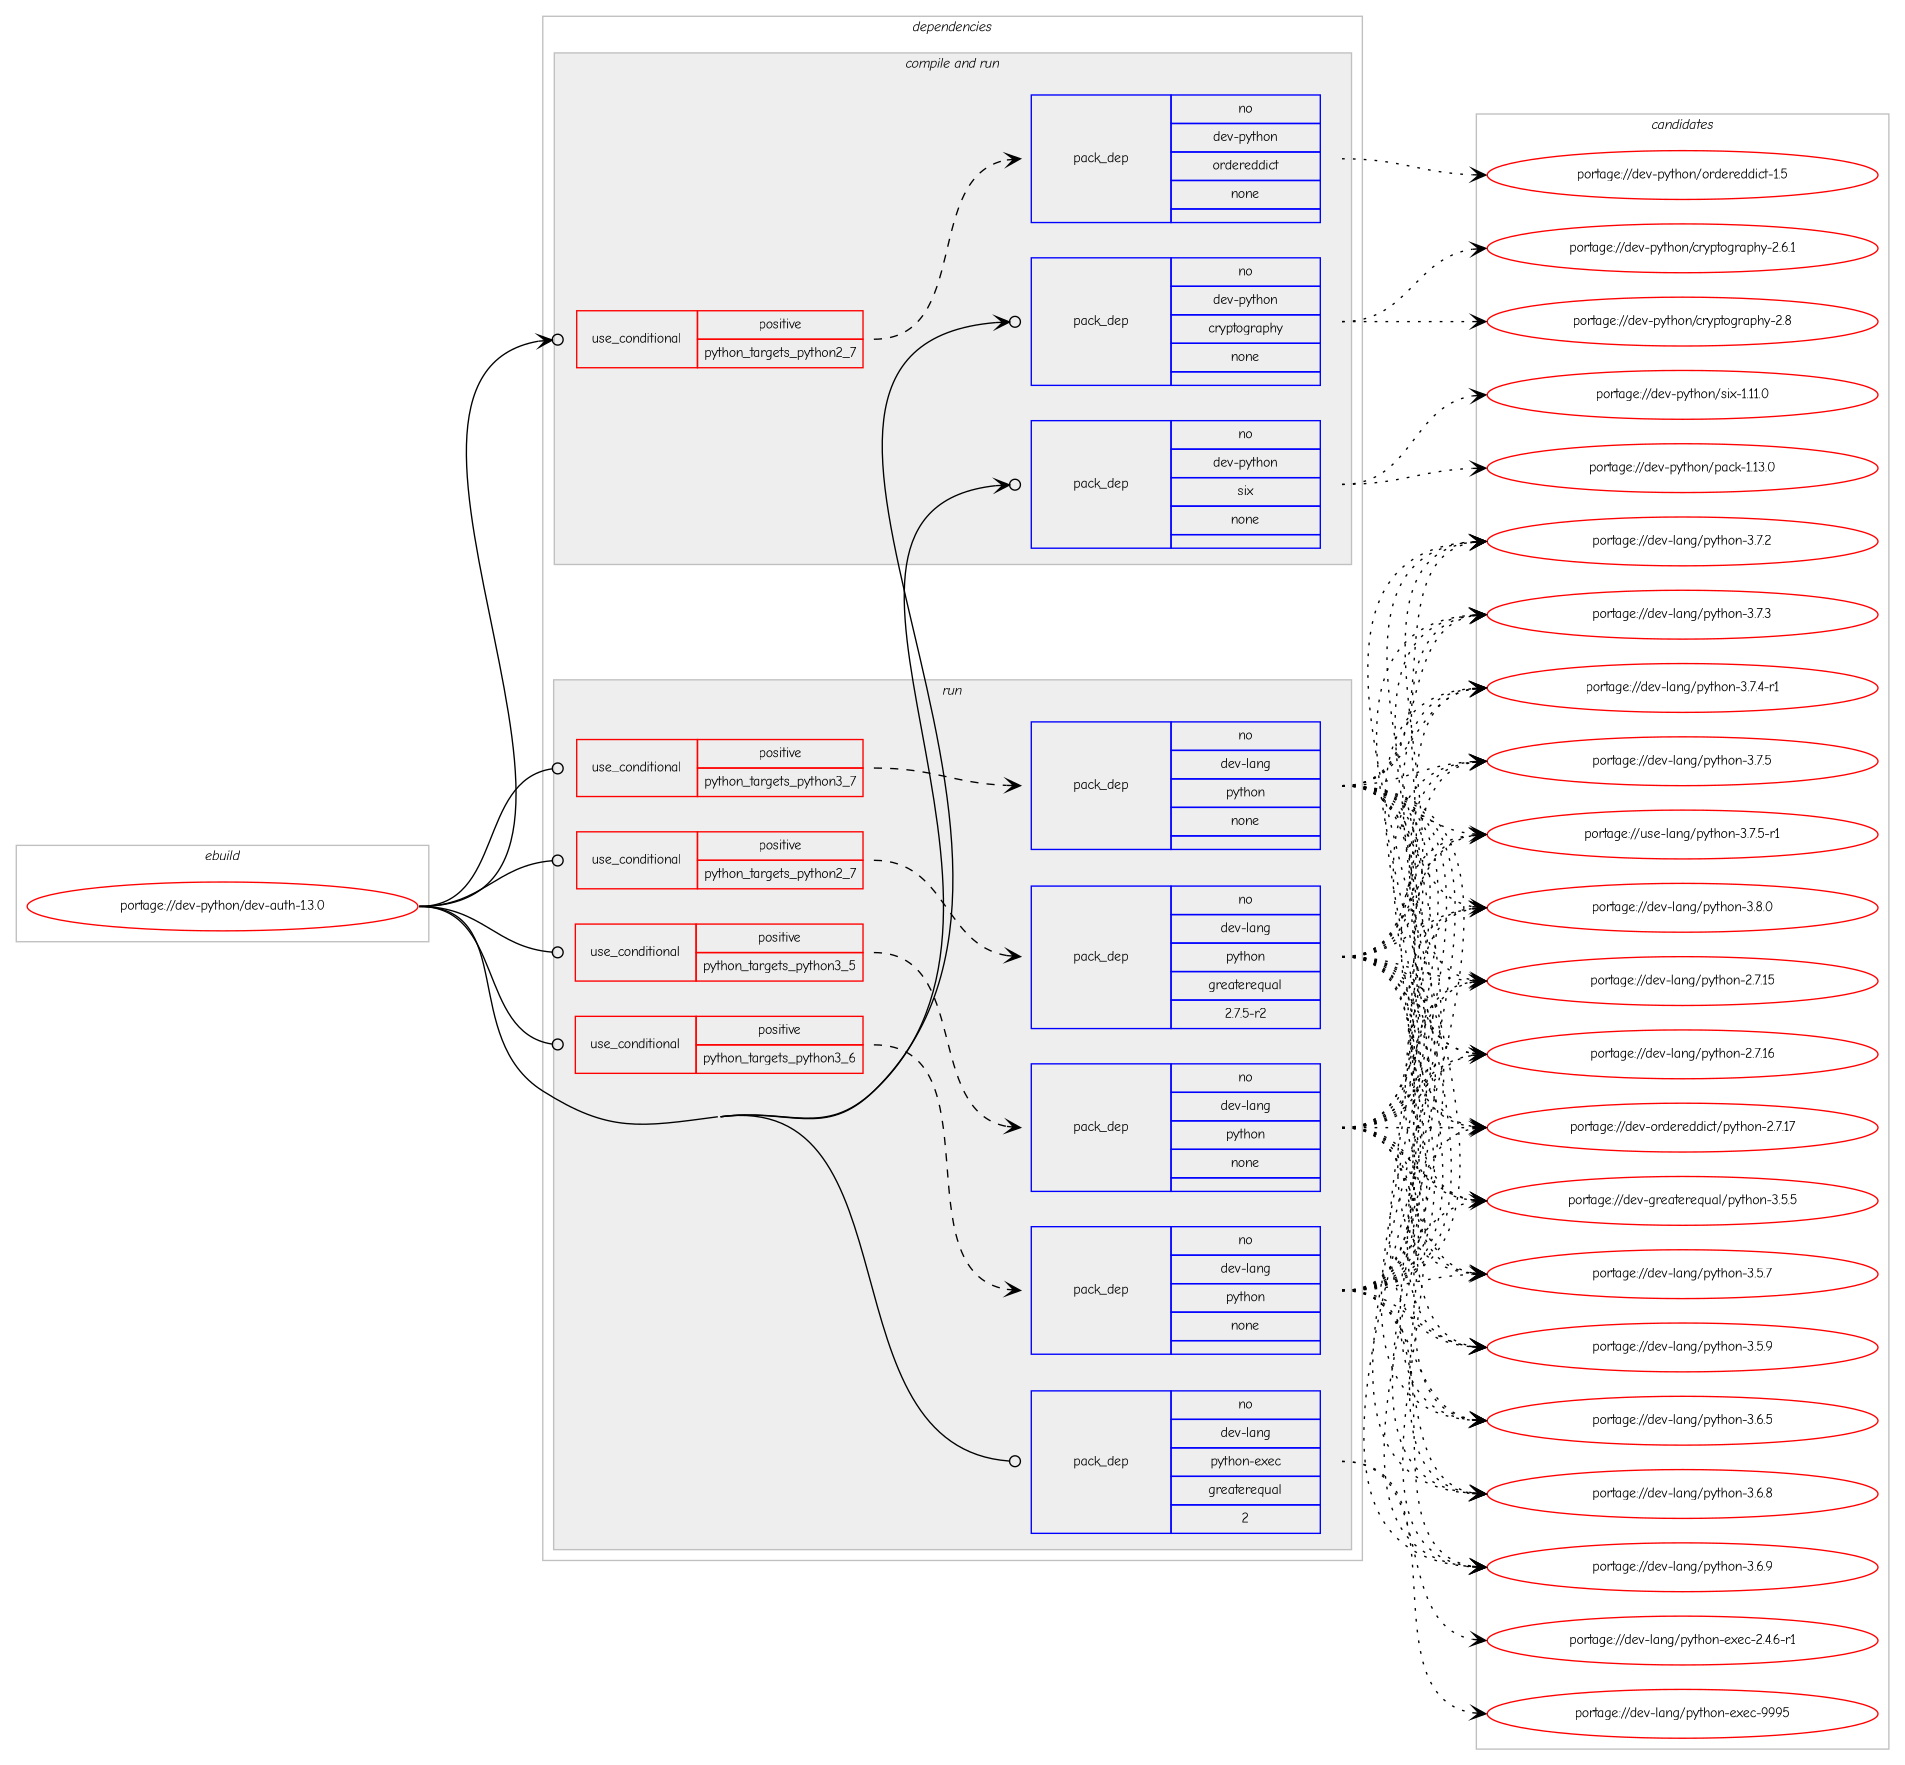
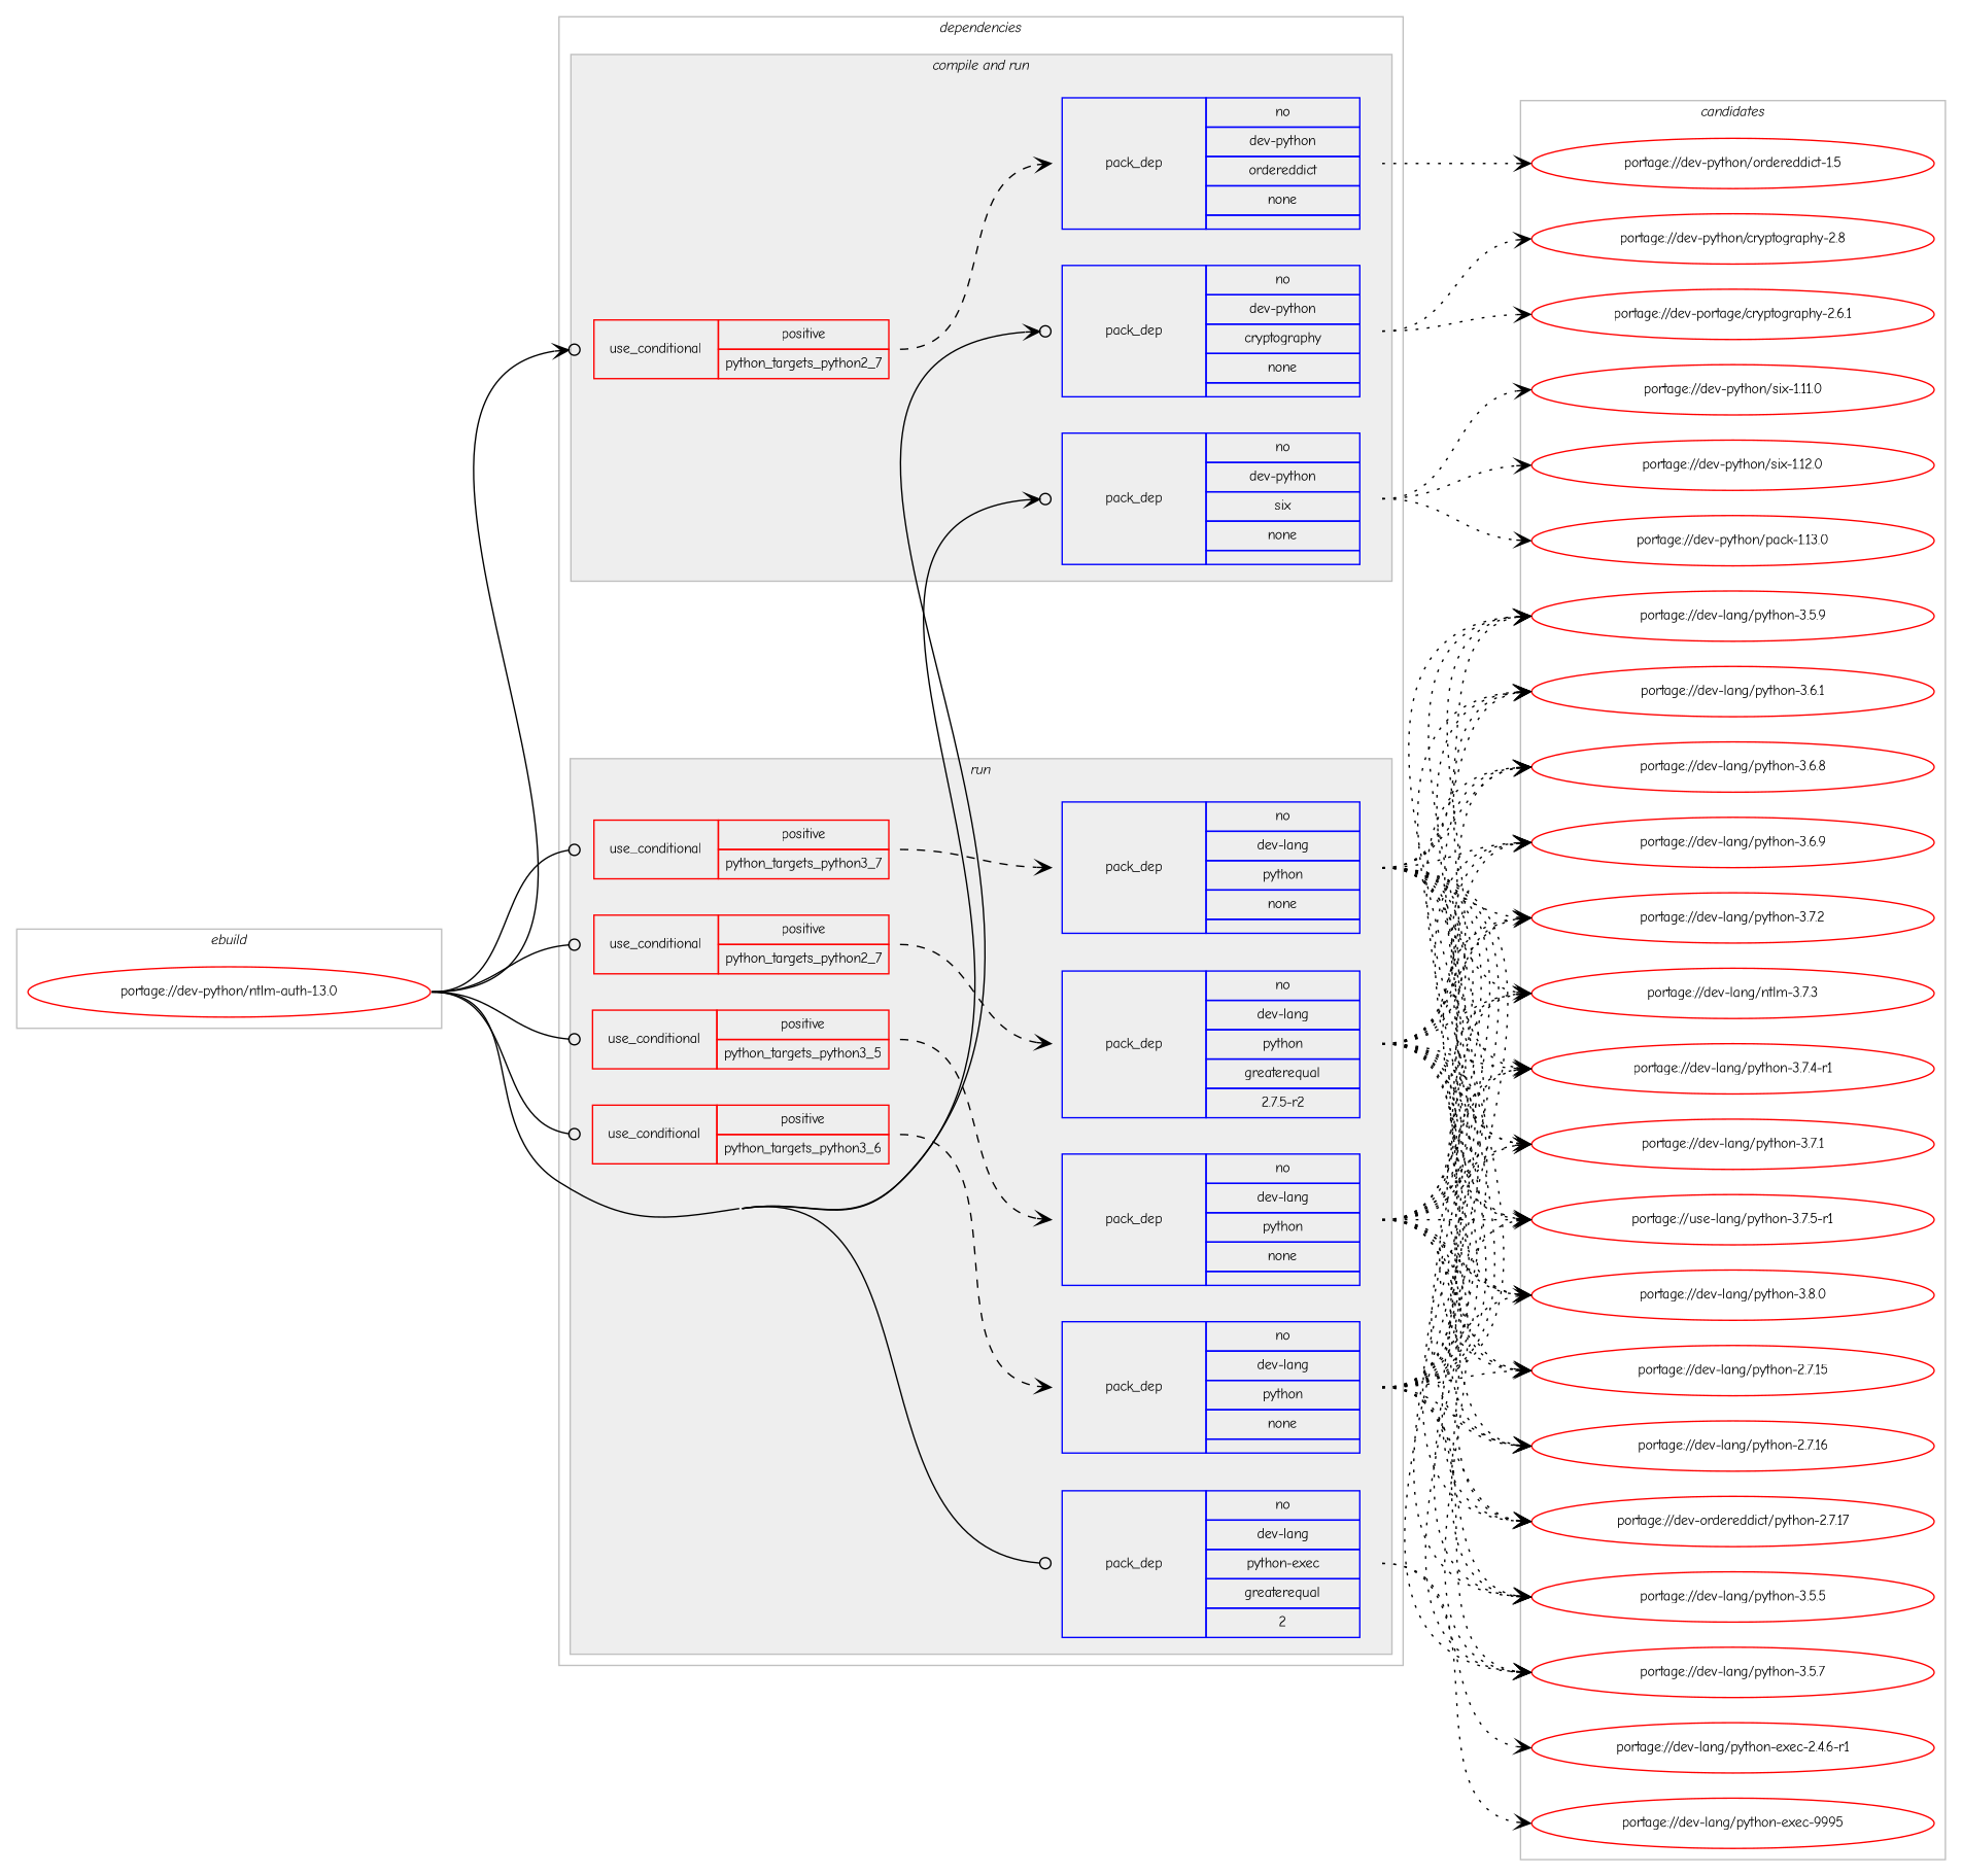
  digraph {
    compound=true
    concentrate=true
    fontname="Comic Neue"
    fontsize=10
    newrank=true
    rankdir=LR
    ranksep=1.5
    node [color=red fontname="Comic Neue" fontsize=10]
    edge [arrowhead=vee fontname="Comic Neue" headport=w style=dotted tailport=e weight=100]
-   n1 [label="portage://dev-python/dev-auth-1.3.0" width=4]
+   n1 [label="portage://dev-python/ntlm-auth-1.3.0" width=4]
    n2 [color=blue label=<<TABLE BORDER="0" CELLBORDER="1" CELLSPACING="0" CELLPADDING="4" WIDTH="220"><TR><TD ROWSPAN="6" CELLPADDING="30">pack_dep</TD></TR><TR><TD WIDTH="110">no</TD></TR><TR><TD>dev-python</TD></TR><TR><TD>ordereddict</TD></TR><TR><TD>none</TD></TR><TR><TD></TD></TR></TABLE>> shape=none]
    n3 [label=<<TABLE BORDER="0" CELLBORDER="1" CELLSPACING="0" CELLPADDING="4"><TR><TD ROWSPAN="3" CELLPADDING="10">use_conditional</TD></TR><TR><TD>positive</TD></TR><TR><TD>python_targets_python2_7</TD></TR></TABLE>> shape=none]
    n4 [color=blue label=<<TABLE BORDER="0" CELLBORDER="1" CELLSPACING="0" CELLPADDING="4" WIDTH="220"><TR><TD ROWSPAN="6" CELLPADDING="30">pack_dep</TD></TR><TR><TD WIDTH="110">no</TD></TR><TR><TD>dev-python</TD></TR><TR><TD>cryptography</TD></TR><TR><TD>none</TD></TR><TR><TD></TD></TR></TABLE>> shape=none]
    n5 [color=blue label=<<TABLE BORDER="0" CELLBORDER="1" CELLSPACING="0" CELLPADDING="4" WIDTH="220"><TR><TD ROWSPAN="6" CELLPADDING="30">pack_dep</TD></TR><TR><TD WIDTH="110">no</TD></TR><TR><TD>dev-python</TD></TR><TR><TD>six</TD></TR><TR><TD>none</TD></TR><TR><TD></TD></TR></TABLE>> shape=none]
    n6 [color=blue label=<<TABLE BORDER="0" CELLBORDER="1" CELLSPACING="0" CELLPADDING="4" WIDTH="220"><TR><TD ROWSPAN="6" CELLPADDING="30">pack_dep</TD></TR><TR><TD WIDTH="110">no</TD></TR><TR><TD>dev-lang</TD></TR><TR><TD>python</TD></TR><TR><TD>none</TD></TR><TR><TD></TD></TR></TABLE>> shape=none]
    n7 [label=<<TABLE BORDER="0" CELLBORDER="1" CELLSPACING="0" CELLPADDING="4"><TR><TD ROWSPAN="3" CELLPADDING="10">use_conditional</TD></TR><TR><TD>positive</TD></TR><TR><TD>python_targets_python3_7</TD></TR></TABLE>> shape=none]
    n8 [color=blue label=<<TABLE BORDER="0" CELLBORDER="1" CELLSPACING="0" CELLPADDING="4" WIDTH="220"><TR><TD ROWSPAN="6" CELLPADDING="30">pack_dep</TD></TR><TR><TD WIDTH="110">no</TD></TR><TR><TD>dev-lang</TD></TR><TR><TD>python</TD></TR><TR><TD>greaterequal</TD></TR><TR><TD>2.7.5-r2</TD></TR></TABLE>> shape=none]
    n9 [label=<<TABLE BORDER="0" CELLBORDER="1" CELLSPACING="0" CELLPADDING="4"><TR><TD ROWSPAN="3" CELLPADDING="10">use_conditional</TD></TR><TR><TD>positive</TD></TR><TR><TD>python_targets_python2_7</TD></TR></TABLE>> shape=none]
    n10 [color=blue label=<<TABLE BORDER="0" CELLBORDER="1" CELLSPACING="0" CELLPADDING="4" WIDTH="220"><TR><TD ROWSPAN="6" CELLPADDING="30">pack_dep</TD></TR><TR><TD WIDTH="110">no</TD></TR><TR><TD>dev-lang</TD></TR><TR><TD>python</TD></TR><TR><TD>none</TD></TR><TR><TD></TD></TR></TABLE>> shape=none]
    n11 [label=<<TABLE BORDER="0" CELLBORDER="1" CELLSPACING="0" CELLPADDING="4"><TR><TD ROWSPAN="3" CELLPADDING="10">use_conditional</TD></TR><TR><TD>positive</TD></TR><TR><TD>python_targets_python3_5</TD></TR></TABLE>> shape=none]
    n12 [color=blue label=<<TABLE BORDER="0" CELLBORDER="1" CELLSPACING="0" CELLPADDING="4" WIDTH="220"><TR><TD ROWSPAN="6" CELLPADDING="30">pack_dep</TD></TR><TR><TD WIDTH="110">no</TD></TR><TR><TD>dev-lang</TD></TR><TR><TD>python</TD></TR><TR><TD>none</TD></TR><TR><TD></TD></TR></TABLE>> shape=none]
    n13 [label=<<TABLE BORDER="0" CELLBORDER="1" CELLSPACING="0" CELLPADDING="4"><TR><TD ROWSPAN="3" CELLPADDING="10">use_conditional</TD></TR><TR><TD>positive</TD></TR><TR><TD>python_targets_python3_6</TD></TR></TABLE>> shape=none]
    n14 [color=blue label=<<TABLE BORDER="0" CELLBORDER="1" CELLSPACING="0" CELLPADDING="4" WIDTH="220"><TR><TD ROWSPAN="6" CELLPADDING="30">pack_dep</TD></TR><TR><TD WIDTH="110">no</TD></TR><TR><TD>dev-lang</TD></TR><TR><TD>python-exec</TD></TR><TR><TD>greaterequal</TD></TR><TR><TD>2</TD></TR></TABLE>> shape=none]
    n15 [label="portage://dev-python/ordereddict-1.5" width=4]
-   n16 [label="portage://dev-python/cryptography-2.6.1" width=4]
+   n16 [label="portage://dev-portage/cryptography-2.6.1" width=4]
    n17 [label="portage://dev-python/cryptography-2.8" width=4]
    n18 [label="portage://dev-python/six-1.11.0" width=4]
+   n19 [label="portage://dev-python/six-1.12.0" width=4]
    n20 [label="portage://dev-python/pack-1.13.0" width=4]
    n21 [label="portage://dev-lang/python-2.7.15" width=4]
    n22 [label="portage://dev-lang/python-2.7.16" width=4]
    n23 [label="portage://dev-ordereddict/python-2.7.17" width=4]
-   n24 [label="portage://dev-greaterequal/python-3.5.5" width=4]
+   n24 [label="portage://dev-lang/python-3.5.5" width=4]
    n25 [label="portage://dev-lang/python-3.5.7" width=4]
    n26 [label="portage://dev-lang/python-3.5.9" width=4]
-   n27 [label="portage://dev-lang/python-3.6.5" width=4]
+   n27 [label="portage://dev-lang/python-3.6.1" width=4]
    n28 [label="portage://dev-lang/python-3.6.8" width=4]
    n29 [label="portage://dev-lang/python-3.6.9" width=4]
    n30 [label="portage://dev-lang/python-3.7.2" width=4]
-   n31 [label="portage://dev-lang/python-3.7.3" width=4]
+   n31 [label="portage://dev-lang/ntlm-3.7.3" width=4]
    n32 [label="portage://dev-lang/python-3.7.4-r1" width=4]
-   n33 [label="portage://dev-lang/python-3.7.5" width=4]
+   n33 [label="portage://dev-lang/python-3.7.1" width=4]
    n34 [label="portage://use-lang/python-3.7.5-r1" width=4]
    n35 [label="portage://dev-lang/python-3.8.0" width=4]
    n36 [label="portage://dev-lang/python-exec-2.4.6-r1" width=4]
    n37 [label="portage://dev-lang/python-exec-9995" width=4]
    subgraph cluster_1 {
      color=gray
      label=<<i>ebuild</i>>
      rank=same
      n1
    }
    subgraph cluster_2 {
      color=gray
      label=<<i>dependencies</i>>
      subgraph cluster_3 {
        color=gray
        fillcolor="#eeeeee"
        label=<<i>compile</i>>
        style=filled
      }
      subgraph cluster_4 {
        color=gray
        fillcolor="#eeeeee"
        label=<<i>compile and run</i>>
        style=filled
        subgraph sub_5 {
          color=gray
          fillcolor="#eeeeee"
          label=<<i>compile and run</i>>
          style=filled
          n3
          subgraph sub_6 {
            color=gray
            fillcolor="#eeeeee"
            label=<<i>compile and run</i>>
            style=filled
            n2
          }
        }
        subgraph sub_7 {
          color=gray
          fillcolor="#eeeeee"
          label=<<i>compile and run</i>>
          style=filled
          n4
        }
        subgraph sub_8 {
          color=gray
          fillcolor="#eeeeee"
          label=<<i>compile and run</i>>
          style=filled
          n5
        }
      }
      subgraph cluster_9 {
        color=gray
        fillcolor="#eeeeee"
        label=<<i>run</i>>
        style=filled
        subgraph sub_10 {
          color=gray
          fillcolor="#eeeeee"
          label=<<i>run</i>>
          style=filled
          n7
          subgraph sub_11 {
            color=gray
            fillcolor="#eeeeee"
            label=<<i>run</i>>
            style=filled
            n6
          }
        }
        subgraph sub_12 {
          color=gray
          fillcolor="#eeeeee"
          label=<<i>run</i>>
          style=filled
          n9
          subgraph sub_13 {
            color=gray
            fillcolor="#eeeeee"
            label=<<i>run</i>>
            style=filled
            n8
          }
        }
        subgraph sub_14 {
          color=gray
          fillcolor="#eeeeee"
          label=<<i>run</i>>
          style=filled
          n11
          subgraph sub_15 {
            color=gray
            fillcolor="#eeeeee"
            label=<<i>run</i>>
            style=filled
            n10
          }
        }
        subgraph sub_16 {
          color=gray
          fillcolor="#eeeeee"
          label=<<i>run</i>>
          style=filled
          n13
          subgraph sub_17 {
            color=gray
            fillcolor="#eeeeee"
            label=<<i>run</i>>
            style=filled
            n12
          }
        }
        subgraph sub_18 {
          color=gray
          fillcolor="#eeeeee"
          label=<<i>run</i>>
          style=filled
          n14
        }
      }
    }
    subgraph cluster_19 {
      color=gray
      label=<<i>candidates</i>>
      rank=same
      subgraph sub_20 {
        color=black
        label=<<i>candidates</i>>
        nodesep=1
        rank=same
        n15
      }
      subgraph sub_21 {
        color=black
        label=<<i>candidates</i>>
        nodesep=1
        rank=same
        n16
        n17
      }
      subgraph sub_22 {
        color=black
        label=<<i>candidates</i>>
        nodesep=1
        rank=same
        n18
+       n19
        n20
      }
      subgraph sub_23 {
        color=black
        label=<<i>candidates</i>>
        nodesep=1
        rank=same
        n21
        n22
        n23
        n24
        n25
        n26
        n27
        n28
        n29
        n30
        n31
        n32
        n33
        n34
        n35
      }
      subgraph sub_24 {
        color=black
        label=<<i>candidates</i>>
        nodesep=1
        rank=same
        n21
        n22
        n23
        n24
        n25
        n26
        n27
        n28
        n29
        n30
        n31
        n32
        n33
        n34
        n35
      }
      subgraph sub_25 {
        color=black
        label=<<i>candidates</i>>
        nodesep=1
        rank=same
        n21
        n22
        n23
        n24
        n25
        n26
        n27
        n28
        n29
        n30
        n31
        n32
        n33
        n34
        n35
      }
      subgraph sub_26 {
        color=black
        label=<<i>candidates</i>>
        nodesep=1
        rank=same
        n21
        n22
        n23
        n24
        n25
        n26
        n27
        n28
        n29
        n30
        n31
        n32
        n33
        n34
        n35
      }
      subgraph sub_27 {
        color=black
        label=<<i>candidates</i>>
        nodesep=1
        rank=same
        n36
        n37
      }
    }
    n1 -> n3 [arrowhead=odotvee style=solid weight=20]
    n1 -> n4 [arrowhead=odotvee style=solid weight=20]
    n1 -> n5 [arrowhead=odotvee style=solid weight=20]
    n1 -> n7 [arrowhead=odot style=solid weight=20]
    n1 -> n9 [arrowhead=odot style=solid weight=20]
    n1 -> n11 [arrowhead=odot style=solid weight=20]
    n1 -> n13 [arrowhead=odot style=solid weight=20]
    n1 -> n14 [arrowhead=odot style=solid weight=20]
    n2 -> n15
    n3 -> n2 [style=dashed weight=20]
    n4 -> n16
    n4 -> n17
    n5 -> n18
+   n5 -> n19
    n5 -> n20
    n6 -> n21
    n6 -> n22
    n6 -> n23
    n6 -> n24
    n6 -> n25
    n6 -> n26
    n6 -> n27
    n6 -> n28
    n6 -> n29
    n6 -> n30
    n6 -> n31
    n6 -> n32
    n6 -> n33
    n6 -> n34
    n6 -> n35
    n7 -> n6 [style=dashed weight=20]
    n8 -> n21
    n8 -> n22
    n8 -> n23
    n8 -> n24
    n8 -> n25
    n8 -> n26
    n8 -> n27
    n8 -> n28
    n8 -> n29
    n8 -> n30
    n8 -> n31
    n8 -> n32
    n8 -> n33
    n8 -> n34
    n8 -> n35
    n9 -> n8 [style=dashed weight=20]
    n10 -> n21
    n10 -> n22
    n10 -> n23
    n10 -> n24
    n10 -> n25
    n10 -> n26
    n10 -> n27
    n10 -> n28
    n10 -> n29
    n10 -> n30
    n10 -> n31
    n10 -> n32
    n10 -> n33
    n10 -> n34
    n10 -> n35
    n11 -> n10 [style=dashed weight=20]
    n12 -> n21
    n12 -> n22
    n12 -> n23
    n12 -> n24
    n12 -> n25
    n12 -> n26
    n12 -> n27
    n12 -> n28
    n12 -> n29
    n12 -> n30
    n12 -> n31
    n12 -> n32
    n12 -> n33
    n12 -> n34
    n12 -> n35
    n13 -> n12 [style=dashed weight=20]
    n14 -> n36
    n14 -> n37
  }
